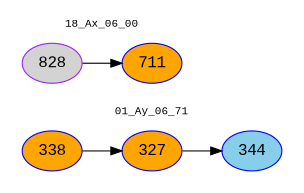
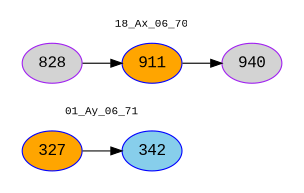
  digraph {
    fontname="Liberation Mono"
    rankdir=LR
    node [color=blue fillcolor=orange fontname="Liberation Mono" style=filled]
    edge [color=black fontname="Liberation Mono"]
-   n1 [label=338]
    n2 [label=327]
-   n3 [fillcolor=skyblue label=344]
+   n3 [fillcolor=skyblue label=342]
    n4 [color=purple fillcolor=lightgrey label=828]
-   n5 [label=711]
+   n5 [label=911]
+   n6 [color=purple fillcolor=lightgrey label=940]
    subgraph cluster_1 {
      color=white
      fontsize=10
      label="01_Ay_06_71"
-     n1
      n2
      n3
    }
    subgraph cluster_2 {
      color=white
      fontsize=10
-     label="18_Ax_06_00"
+     label="18_Ax_06_70"
      n4
      n5
+     n6
    }
-   n1 -> n2
    n2 -> n3
    n4 -> n5
+   n5 -> n6
  }
